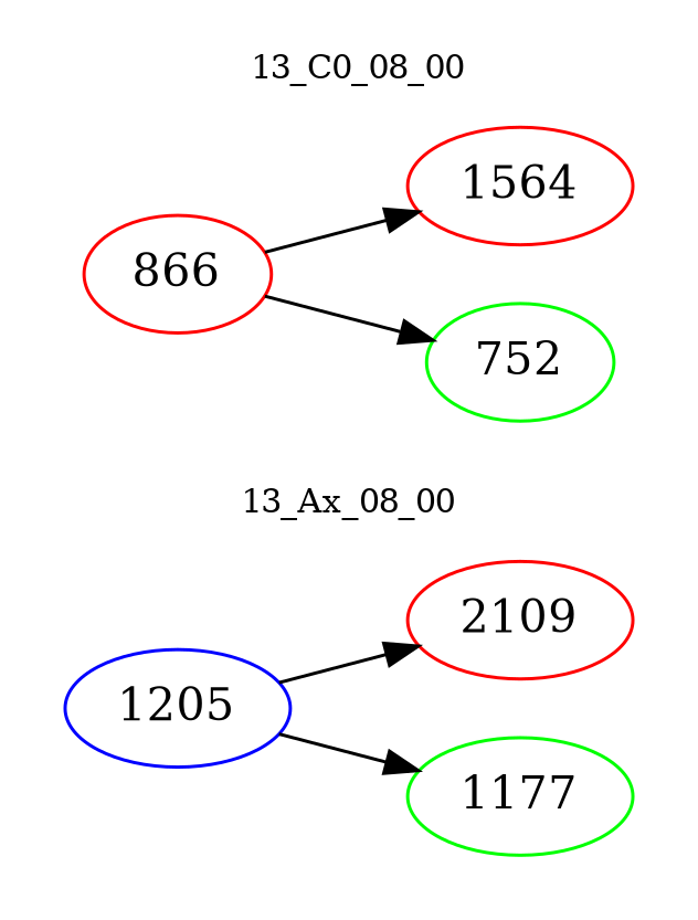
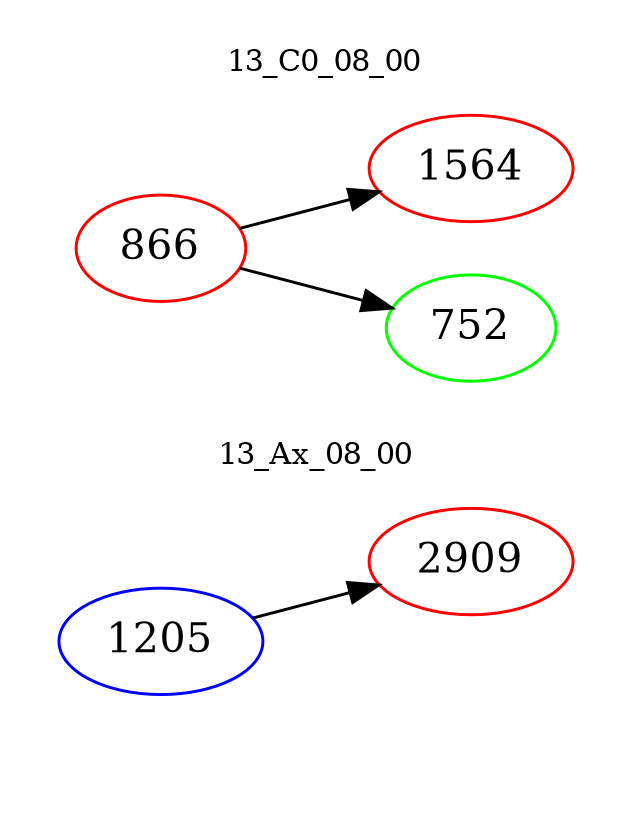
  digraph {
    rankdir=LR
    node [color=red]
    edge [color=black]
    n1 [color=blue label=1205]
-   n2 [color=green label=1177]
-   n3 [label=2109]
+   n3 [label=2909]
    n4 [label=866]
    n5 [color=green label=752]
    n6 [label=1564]
    subgraph cluster_1 {
      color=white
      fontsize=10
      label="13_Ax_08_00"
      n1
-     n2
      n3
    }
    subgraph cluster_2 {
      color=white
      fontsize=10
      label="13_C0_08_00"
      n4
      n5
      n6
    }
-   n1 -> n2
    n1 -> n3
    n4 -> n5
    n4 -> n6
  }
